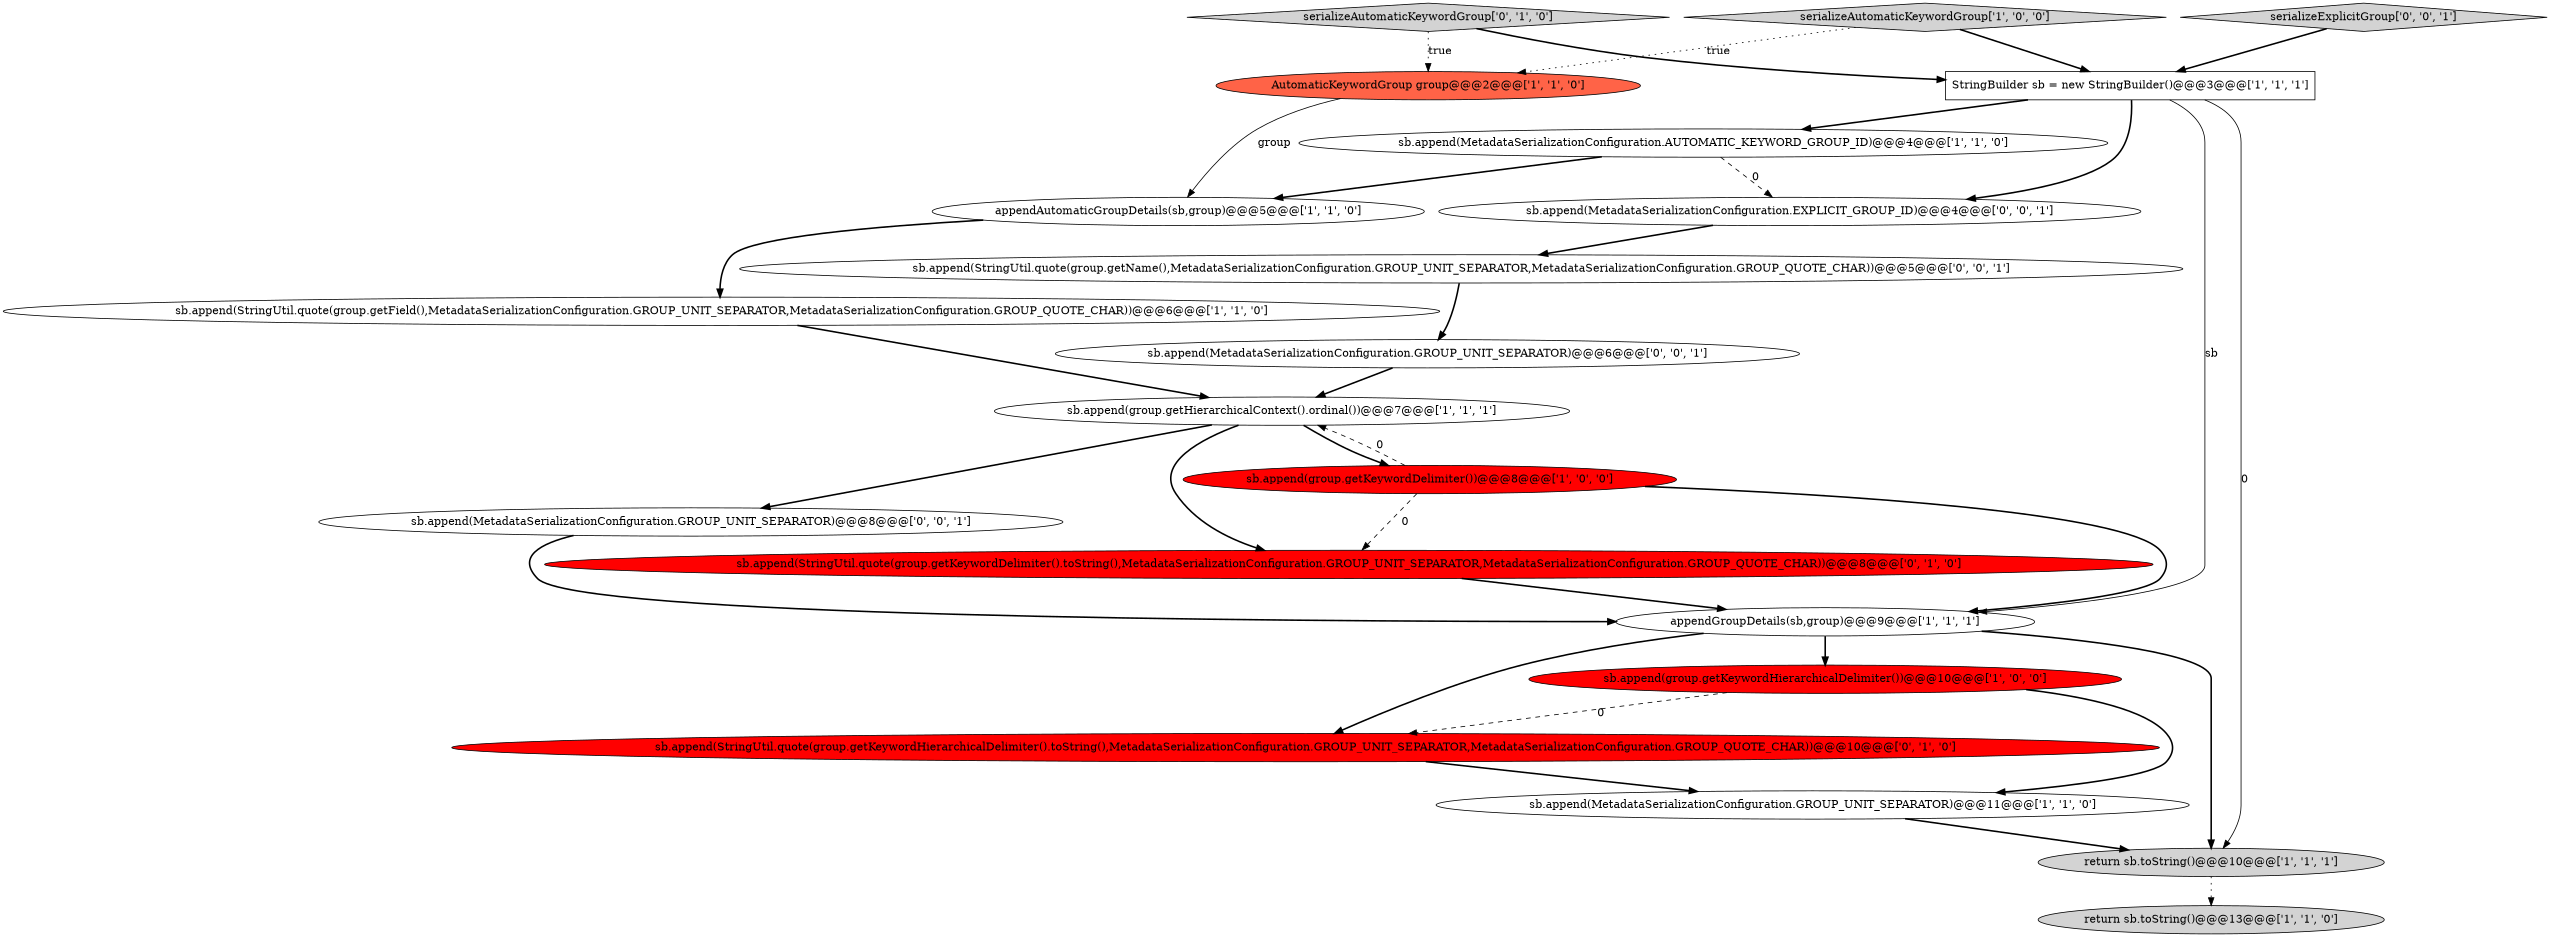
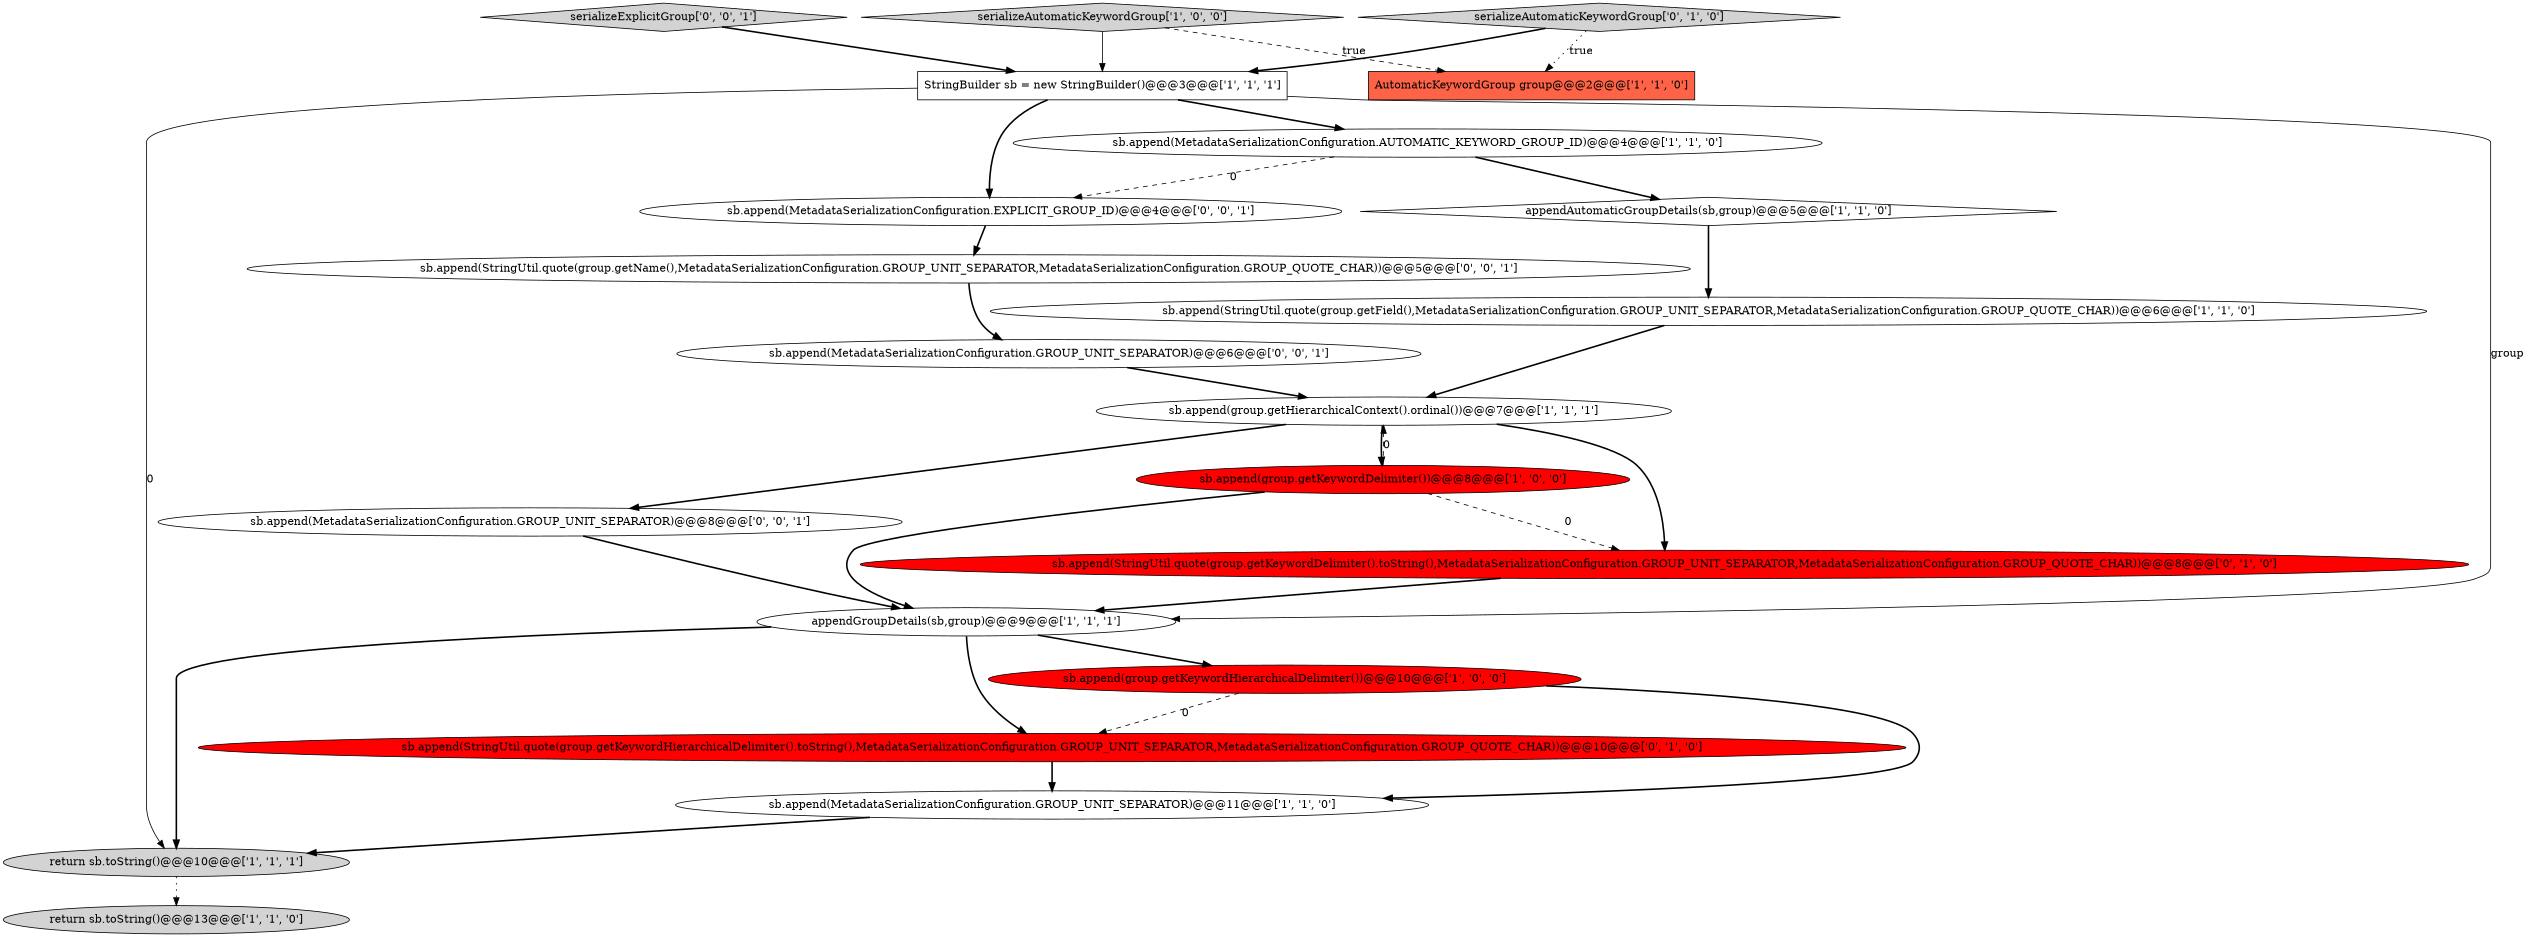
  digraph {
    node [fillcolor=white shape=ellipse style=filled]
    edge [style=bold]
    n1 [fillcolor=lightgray label="serializeExplicitGroup['0', '0', '1']" shape=diamond]
    n2 [label="StringBuilder sb = new StringBuilder()@@@3@@@['1', '1', '1']" shape=box]
    n3 [label="appendGroupDetails(sb,group)@@@9@@@['1', '1', '1']"]
    n4 [fillcolor=lightgray label="return sb.toString()@@@10@@@['1', '1', '1']"]
    n5 [label="sb.append(MetadataSerializationConfiguration.AUTOMATIC_KEYWORD_GROUP_ID)@@@4@@@['1', '1', '0']"]
    n6 [label="sb.append(MetadataSerializationConfiguration.EXPLICIT_GROUP_ID)@@@4@@@['0', '0', '1']"]
    n7 [fillcolor=red label="sb.append(StringUtil.quote(group.getKeywordDelimiter().toString(),MetadataSerializationConfiguration.GROUP_UNIT_SEPARATOR,MetadataSerializationConfiguration.GROUP_QUOTE_CHAR))@@@8@@@['0', '1', '0']"]
    n8 [fillcolor=red label="sb.append(StringUtil.quote(group.getKeywordHierarchicalDelimiter().toString(),MetadataSerializationConfiguration.GROUP_UNIT_SEPARATOR,MetadataSerializationConfiguration.GROUP_QUOTE_CHAR))@@@10@@@['0', '1', '0']"]
    n9 [fillcolor=red label="sb.append(group.getKeywordHierarchicalDelimiter())@@@10@@@['1', '0', '0']"]
-   n10 [fillcolor=tomato label="AutomaticKeywordGroup group@@@2@@@['1', '1', '0']"]
-   n11 [label="appendAutomaticGroupDetails(sb,group)@@@5@@@['1', '1', '0']"]
+   n10 [fillcolor=tomato label="AutomaticKeywordGroup group@@@2@@@['1', '1', '0']" shape=box]
+   n11 [label="appendAutomaticGroupDetails(sb,group)@@@5@@@['1', '1', '0']" shape=diamond]
    n12 [fillcolor=lightgray label="return sb.toString()@@@13@@@['1', '1', '0']"]
    n13 [label="sb.append(StringUtil.quote(group.getField(),MetadataSerializationConfiguration.GROUP_UNIT_SEPARATOR,MetadataSerializationConfiguration.GROUP_QUOTE_CHAR))@@@6@@@['1', '1', '0']"]
    n14 [label="sb.append(StringUtil.quote(group.getName(),MetadataSerializationConfiguration.GROUP_UNIT_SEPARATOR,MetadataSerializationConfiguration.GROUP_QUOTE_CHAR))@@@5@@@['0', '0', '1']"]
    n15 [label="sb.append(MetadataSerializationConfiguration.GROUP_UNIT_SEPARATOR)@@@6@@@['0', '0', '1']"]
    n16 [label="sb.append(group.getHierarchicalContext().ordinal())@@@7@@@['1', '1', '1']"]
    n17 [label="sb.append(MetadataSerializationConfiguration.GROUP_UNIT_SEPARATOR)@@@11@@@['1', '1', '0']"]
    n18 [fillcolor=red label="sb.append(group.getKeywordDelimiter())@@@8@@@['1', '0', '0']"]
    n19 [label="sb.append(MetadataSerializationConfiguration.GROUP_UNIT_SEPARATOR)@@@8@@@['0', '0', '1']"]
    n20 [fillcolor=lightgray label="serializeAutomaticKeywordGroup['0', '1', '0']" shape=diamond]
    n21 [fillcolor=lightgray label="serializeAutomaticKeywordGroup['1', '0', '0']" shape=diamond]
    n1 -> n2
-   n2 -> n3 [label=sb style=solid]
+   n2 -> n3 [label=group style=solid]
    n2 -> n4 [label=0 style=solid]
    n2 -> n5
    n2 -> n6
    n3 -> n4
    n3 -> n8
    n3 -> n9
    n4 -> n12 [style=dotted]
    n5 -> n6 [label=0 style=dashed]
    n5 -> n11
    n6 -> n14
    n7 -> n3
    n8 -> n17
    n9 -> n8 [label=0 style=dashed]
    n9 -> n17
-   n10 -> n11 [label=group style=solid]
    n11 -> n13
    n13 -> n16
    n14 -> n15
    n15 -> n16
    n16 -> n7
    n16 -> n18
    n16 -> n19
    n17 -> n4
    n18 -> n3
    n18 -> n7 [label=0 style=dashed]
    n18 -> n16 [label=0 style=dashed]
    n19 -> n3
    n20 -> n2
    n20 -> n10 [label=true style=dotted]
-   n21 -> n2
-   n21 -> n10 [label=true style=dotted]
+   n21 -> n2 [style=solid]
+   n21 -> n10 [label=true style=dashed]
  }
